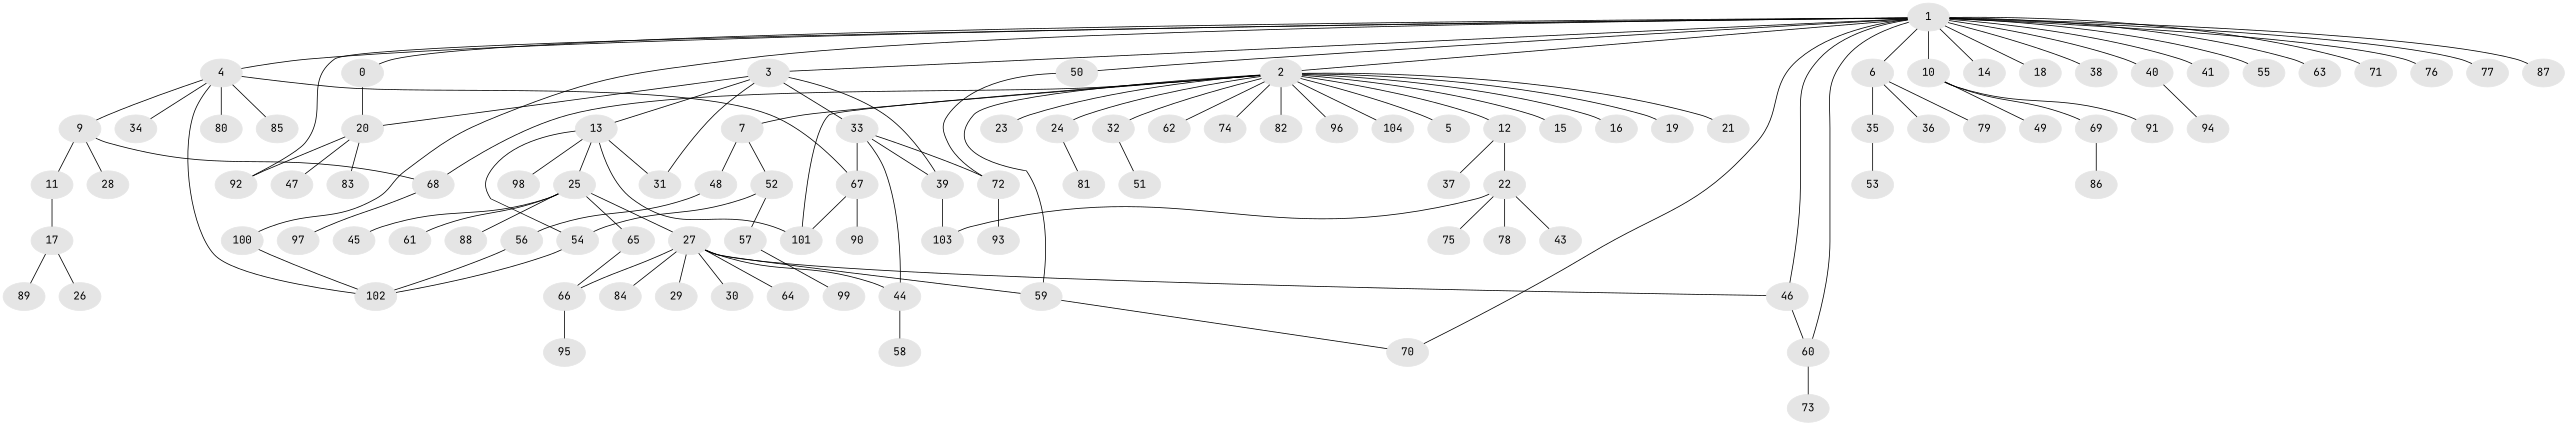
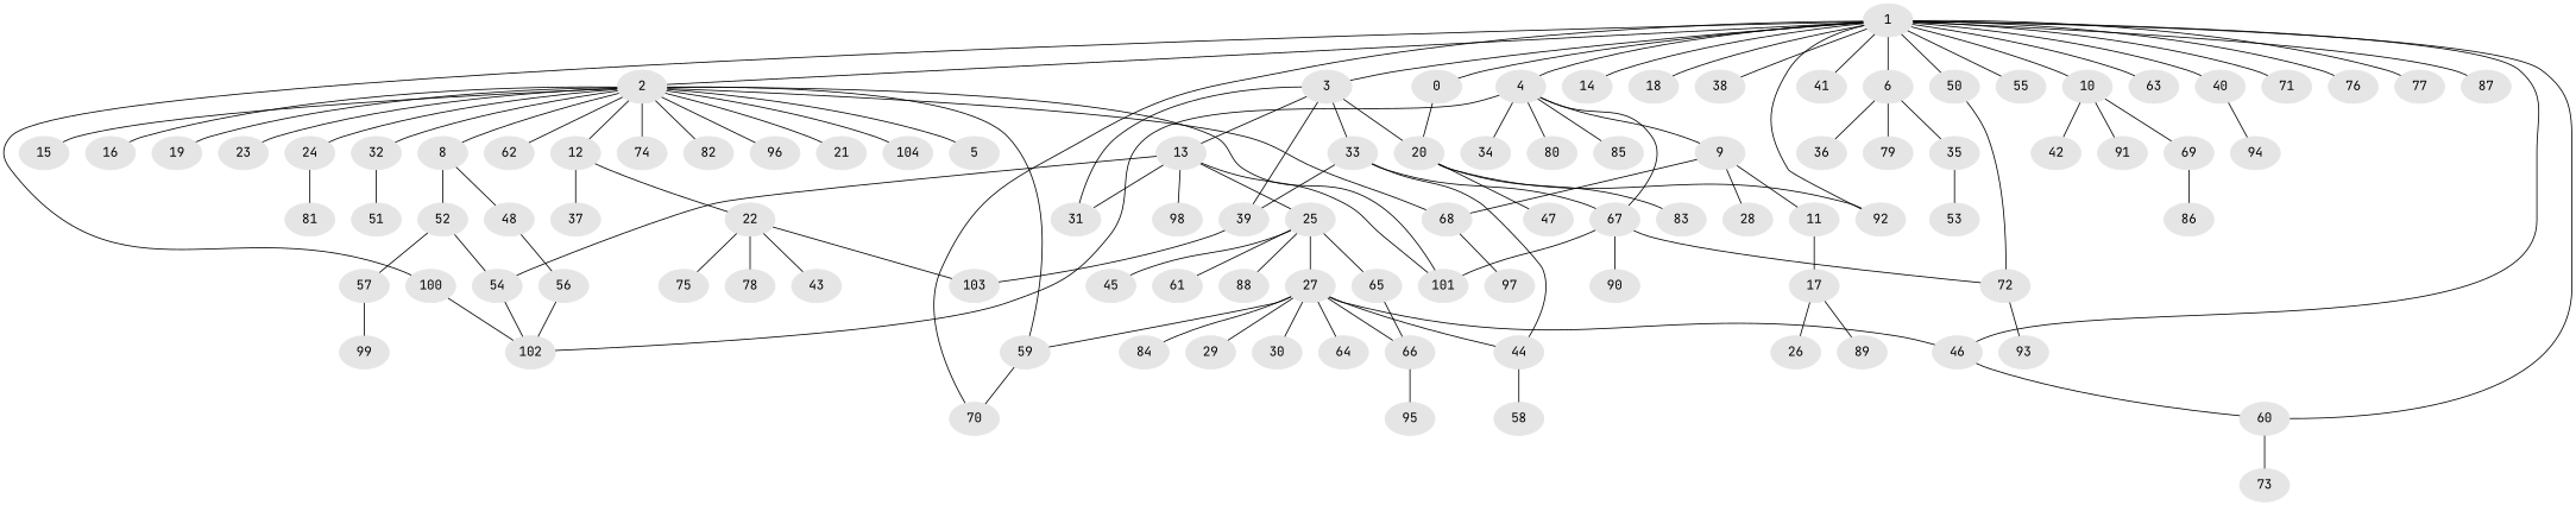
  graph {
    fontname="JetBrains Mono"
    node [color=gray90 fontname="JetBrains Mono" style=filled]
    edge [fontname="JetBrains Mono"]
    1
    2
    3
    4
    6
    n6 [label=0]
    10
    14
    18
    38
    40
    41
    46
    50
    55
    60
    63
    70
    71
    76
    77
    87
    92
    100
    5
-   8 [label=7]
+   8
    12
    15
    16
    19
    21
    23
    24
    32
    59
    62
    68
    74
    82
    96
    101
    104
    13
    20
    31
    33
    39
    9
    34
    67
    80
    85
    102
    35
    36
    79
-   42 [label=49]
+   42
    69
    91
    94
    72
    73
    48
    52
    22
    37
    81
    51
    97
    25
    54
    98
    47
    83
    44
    103
    11
    28
    90
    53
    56
    57
    17
    86
    26
    89
    43
    75
    78
    27
    45
    61
    65
    88
    29
    30
    64
    66
    84
    58
    95
    93
    99
    1 -- 2
    1 -- 3
    1 -- 4
    1 -- 6
    1 -- n6
    1 -- 10
    1 -- 14
    1 -- 18
    1 -- 38
    1 -- 40
    1 -- 41
    1 -- 46
    1 -- 50
    1 -- 55
    1 -- 60
    1 -- 63
    1 -- 70
    1 -- 71
    1 -- 76
    1 -- 77
    1 -- 87
    1 -- 92
    1 -- 100
    2 -- 5
    2 -- 8
    2 -- 12
    2 -- 15
    2 -- 16
    2 -- 19
    2 -- 21
    2 -- 23
    2 -- 24
    2 -- 32
    2 -- 59
    2 -- 62
    2 -- 68
    2 -- 74
    2 -- 82
    2 -- 96
    2 -- 101
    2 -- 104
    3 -- 13
    3 -- 20
    3 -- 31
    3 -- 33
    3 -- 39
    4 -- 9
    4 -- 34
    4 -- 67
    4 -- 80
    4 -- 85
    4 -- 102
    6 -- 35
    6 -- 36
    6 -- 79
    n6 -- 20
    10 -- 42
    10 -- 69
    10 -- 91
    40 -- 94
    46 -- 60
    50 -- 72
    60 -- 73
    100 -- 102
    8 -- 48
    8 -- 52
    12 -- 22
    12 -- 37
    24 -- 81
    32 -- 51
    59 -- 70
    68 -- 97
    13 -- 101
    13 -- 31
    13 -- 25
    13 -- 54
    13 -- 98
    20 -- 92
    20 -- 47
    20 -- 83
    33 -- 39
    33 -- 67
-   33 -- 72
+   67 -- 72
    33 -- 44
    39 -- 103
    9 -- 68
    9 -- 11
    9 -- 28
    67 -- 101
    67 -- 90
    35 -- 53
    69 -- 86
    72 -- 93
    48 -- 56
    52 -- 54
    52 -- 57
    22 -- 103
    22 -- 43
    22 -- 75
    22 -- 78
    25 -- 27
    25 -- 45
    25 -- 61
    25 -- 65
    25 -- 88
    54 -- 102
    44 -- 58
    11 -- 17
    56 -- 102
    57 -- 99
    17 -- 26
    17 -- 89
    27 -- 46
    27 -- 59
    27 -- 44
    27 -- 29
    27 -- 30
    27 -- 64
    27 -- 66
    27 -- 84
    65 -- 66
    66 -- 95
  }
